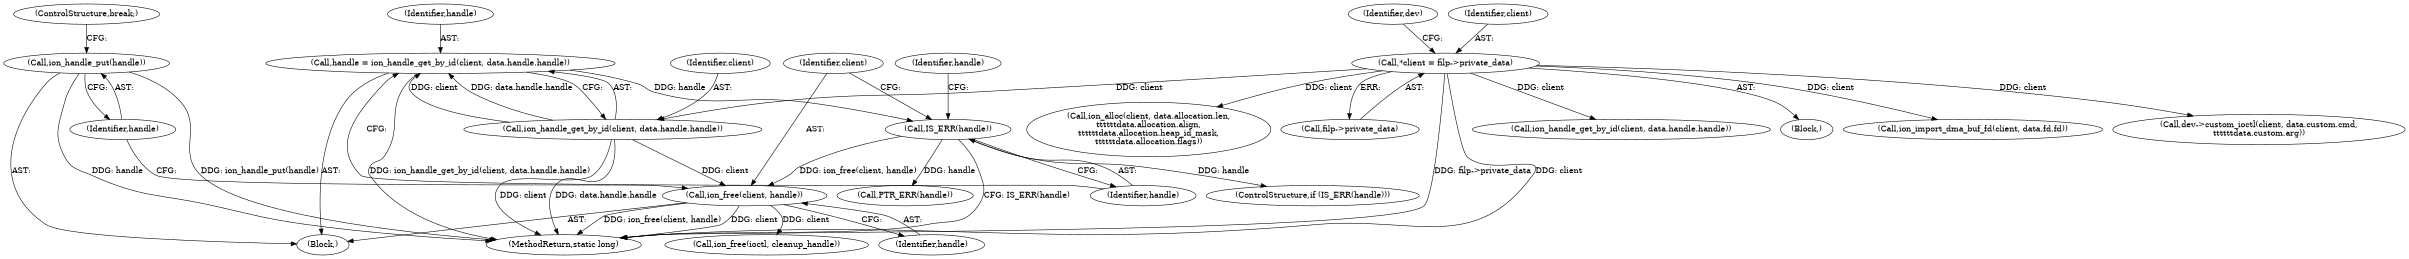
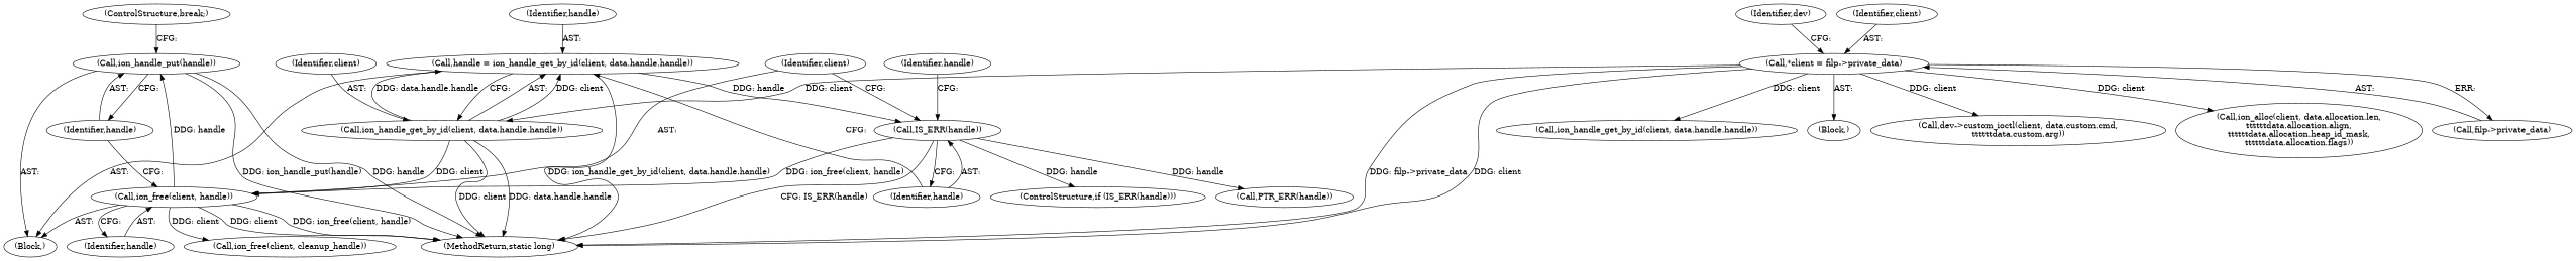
  digraph {
    n1 [label="(Call,ion_handle_put(handle))"]
    n2 [label="(MethodReturn,static long)"]
    n3 [label="(Block,)"]
    n4 [label="(Identifier,handle)"]
    n5 [label="(Call,ion_free(client, handle))"]
-   n6 [label="(Call,ion_free(ioctl, cleanup_handle))"]
+   n6 [label="(Call,ion_free(client, cleanup_handle))"]
    n7 [label="(Identifier,handle)"]
    n8 [label="(Call,ion_handle_get_by_id(client, data.handle.handle))"]
    n9 [label="(Call,handle = ion_handle_get_by_id(client, data.handle.handle))"]
    n10 [label="(Call,IS_ERR(handle))"]
    n11 [label="(Call,*client = filp->private_data)"]
    n12 [label="(Call,ion_handle_get_by_id(client, data.handle.handle))"]
    n13 [label="(Block,)"]
-   n14 [label="(Call,ion_import_dma_buf_fd(client, data.fd.fd))"]
    n15 [label="(Call,dev->custom_ioctl(client, data.custom.cmd,\n\t\t\t\t\t\tdata.custom.arg))"]
    n16 [label="(Call,ion_alloc(client, data.allocation.len,\n\t\t\t\t\t\tdata.allocation.align,\n\t\t\t\t\t\tdata.allocation.heap_id_mask,\n\t\t\t\t\t\tdata.allocation.flags))"]
    n17 [label="(Call,filp->private_data)"]
    n18 [label="(Identifier,handle)"]
    n19 [label="(ControlStructure,if (IS_ERR(handle)))"]
    n20 [label="(Call,PTR_ERR(handle))"]
    n21 [label="(Identifier,client)"]
    n22 [label="(Identifier,dev)"]
    n23 [label="(Identifier,client)"]
    n24 [label="(Identifier,handle)"]
    n25 [label="(Identifier,handle)"]
    n26 [label="(ControlStructure,break;)"]
    n27 [label="(Identifier,client)"]
    n1 -> n2 [label="DDG: ion_handle_put(handle)"]
    n1 -> n2 [label="DDG: handle"]
    n1 -> n3 [label="AST: "]
    n1 -> n4 [label="CFG: "]
    n4 -> n1 [label="AST: "]
    n4 -> n5 [label="CFG: "]
+   n5 -> n1 [label="DDG: handle"]
    n5 -> n2 [label="DDG: ion_free(client, handle)"]
    n5 -> n2 [label="DDG: client"]
    n5 -> n3 [label="AST: "]
    n5 -> n6 [label="DDG: client"]
    n5 -> n7 [label="CFG: "]
    n7 -> n5 [label="AST: "]
    n8 -> n2 [label="DDG: data.handle.handle"]
    n8 -> n2 [label="DDG: client"]
    n8 -> n5 [label="DDG: client"]
    n8 -> n9 [label="AST: "]
    n8 -> n9 [label="DDG: client"]
    n8 -> n9 [label="DDG: data.handle.handle"]
    n9 -> n2 [label="DDG: ion_handle_get_by_id(client, data.handle.handle)"]
    n9 -> n3 [label="AST: "]
    n9 -> n8 [label="CFG: "]
    n9 -> n10 [label="DDG: handle"]
    n10 -> n2 [label="CFG: IS_ERR(handle)"]
    n10 -> n5 [label="DDG: ion_free(client, handle)"]
    n10 -> n18 [label="CFG: "]
    n10 -> n19 [label="DDG: handle"]
    n10 -> n20 [label="DDG: handle"]
    n11 -> n2 [label="DDG: filp->private_data"]
    n11 -> n2 [label="DDG: client"]
    n11 -> n8 [label="DDG: client"]
    n11 -> n12 [label="DDG: client"]
    n11 -> n13 [label="AST: "]
-   n11 -> n14 [label="DDG: client"]
    n11 -> n15 [label="DDG: client"]
    n11 -> n16 [label="DDG: client"]
    n11 -> n17 [label="ERR: "]
    n17 -> n11 [label="AST: "]
    n18 -> n9 [label="CFG: "]
    n18 -> n10 [label="AST: "]
    n21 -> n8 [label="AST: "]
    n22 -> n11 [label="CFG: "]
    n23 -> n5 [label="AST: "]
    n23 -> n10 [label="CFG: "]
    n24 -> n10 [label="CFG: "]
    n25 -> n9 [label="AST: "]
    n26 -> n1 [label="CFG: "]
    n27 -> n11 [label="AST: "]
  }
